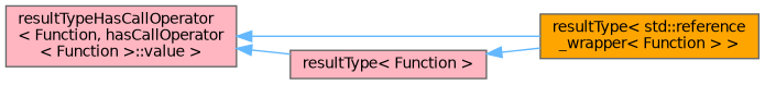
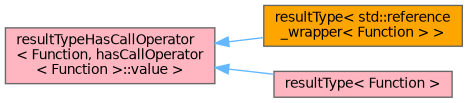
  digraph {
    rankdir=LR
    node [color=gray40 fillcolor=lightpink fontname=Helvetica fontsize=10 shape=box style=filled]
    edge [color=steelblue1 dir=back fontname=Helvetica fontsize=10 labelfontname=Helvetica labelfontsize=10 style=solid]
    n1 [fillcolor=orange fontcolor=black height=0.2 label="resultType\< std::reference\l_wrapper\< Function \> \>" width=0.4]
    n2 [height=0.2 label="resultTypeHasCallOperator\l\< Function, hasCallOperator\l\< Function \>::value \>" width=0.4]
    n3 [height=0.2 label="resultType\< Function \>" width=0.4]
    n2 -> n1
    n2 -> n3
-   n3 -> n1
  }
